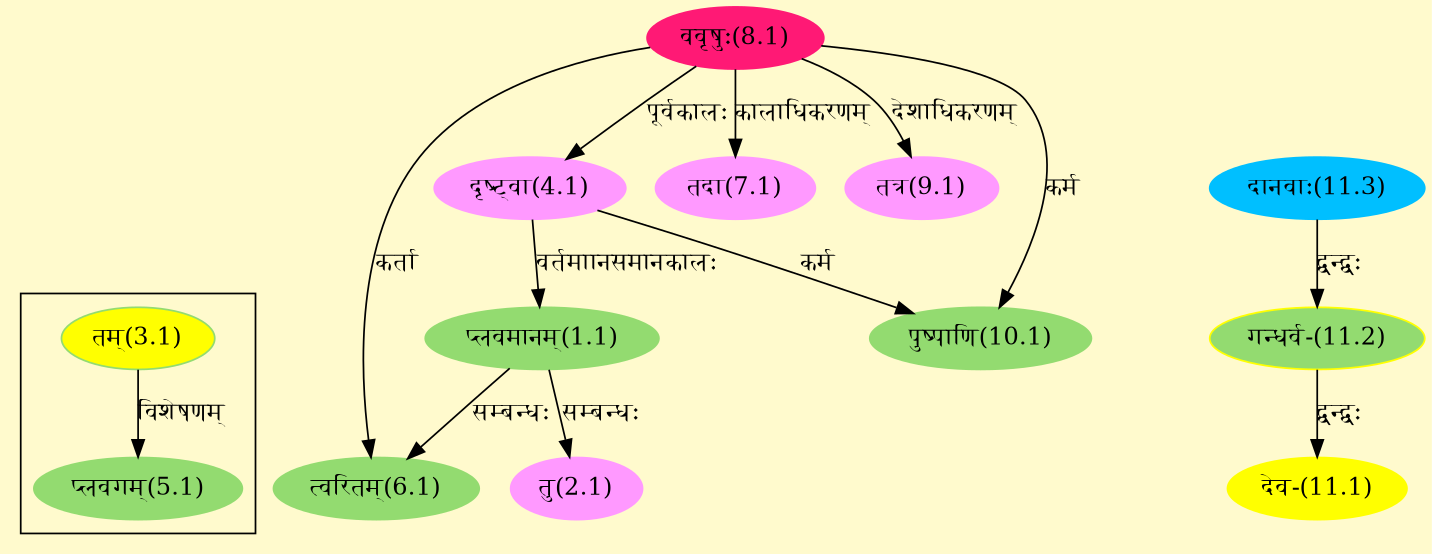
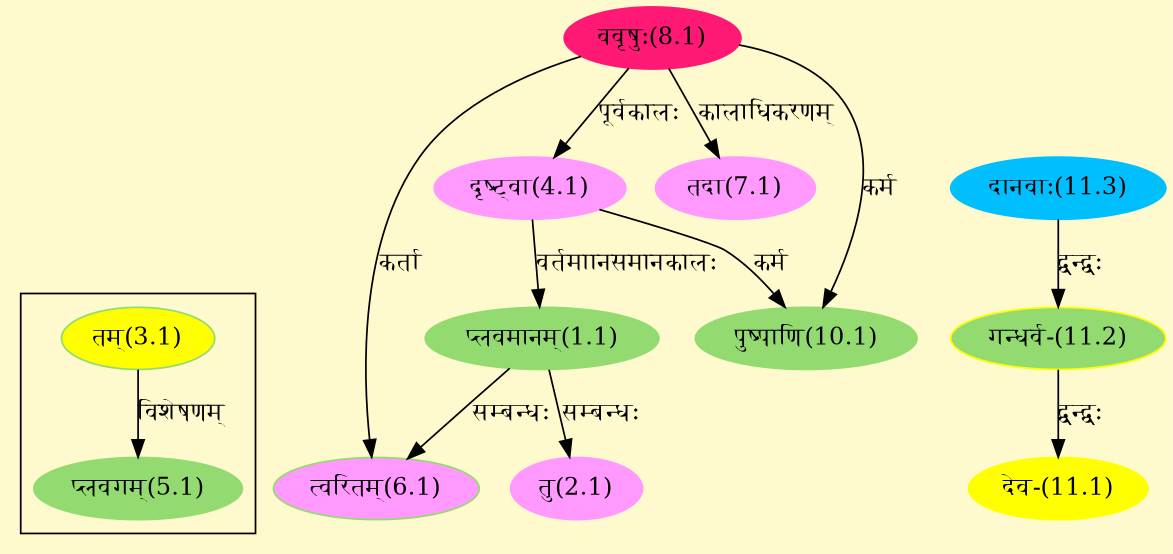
  digraph {
    bgcolor=lemonchiffon1
    compound=true
    rankdir=BT
    node [color="#93DB70" style=filled]
    edge [dir=back]
    n1 [label="प्लवगम्(5.1)"]
    n2 [fillcolor="#FFFF00" label="तम्(3.1)"]
    n3 [color="#FF99FF" label="दृष्ट्वा(4.1)"]
    n4 [color="#FF1975" label="ववृषुः(8.1)"]
    n5 [label="प्लवमानम्(1.1)"]
    n6 [color="#FF99FF" label="तु(2.1)"]
-   n7 [label="त्वरितम्(6.1)"]
+   n7 [label="त्वरितम्(6.1)" fillcolor="#FF99FF"]
    n8 [color="#FF99FF" label="तदा(7.1)"]
-   n9 [color="#FF99FF" label="तत्र(9.1)"]
    n10 [label="पुष्पाणि(10.1)"]
    n11 [color="#FFFF00" label="देव-(11.1)"]
    n12 [color="#FFFF00" fillcolor="#93DB70" label="गन्धर्व-(11.2)"]
    n13 [color="#00BFFF" label="दानवाः(11.3)"]
    subgraph cluster_1 {
      n1
      n2
    }
    n1 -> n2 [label="विशेषणम्"]
    n3 -> n4 [label="पूर्वकालः"]
    n5 -> n3 [label="वर्तमाानसमानकालः"]
    n6 -> n5 [label="सम्बन्धः"]
    n7 -> n4 [label="कर्ता"]
    n7 -> n5 [label="सम्बन्धः"]
    n8 -> n4 [label="कालाधिकरणम्"]
-   n9 -> n4 [label="देशाधिकरणम्"]
    n10 -> n3 [label="कर्म"]
    n10 -> n4 [label="कर्म"]
    n11 -> n12 [label="द्वन्द्वः"]
    n12 -> n13 [label="द्वन्द्वः"]
  }
